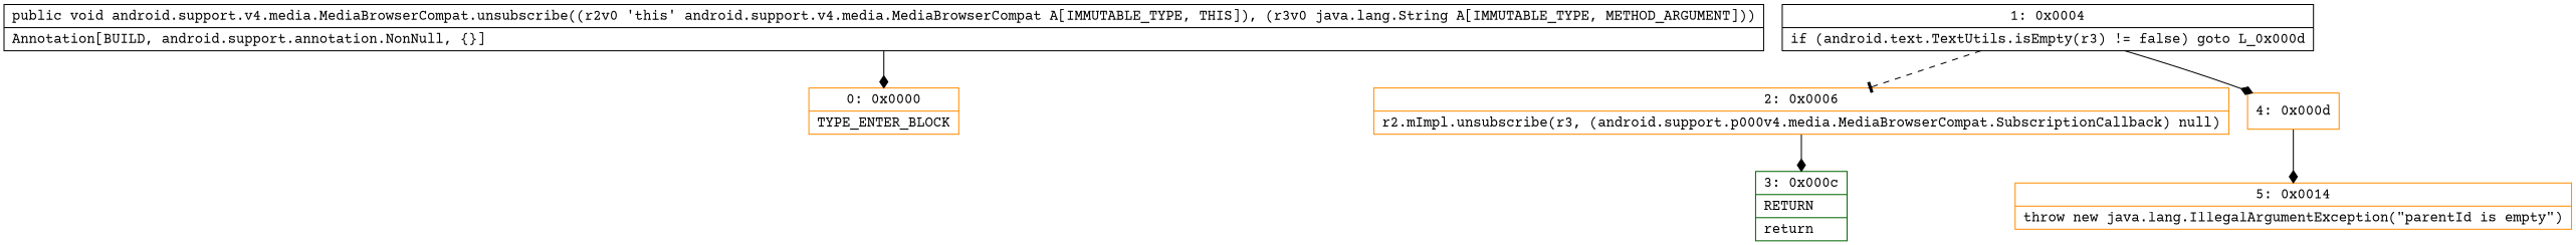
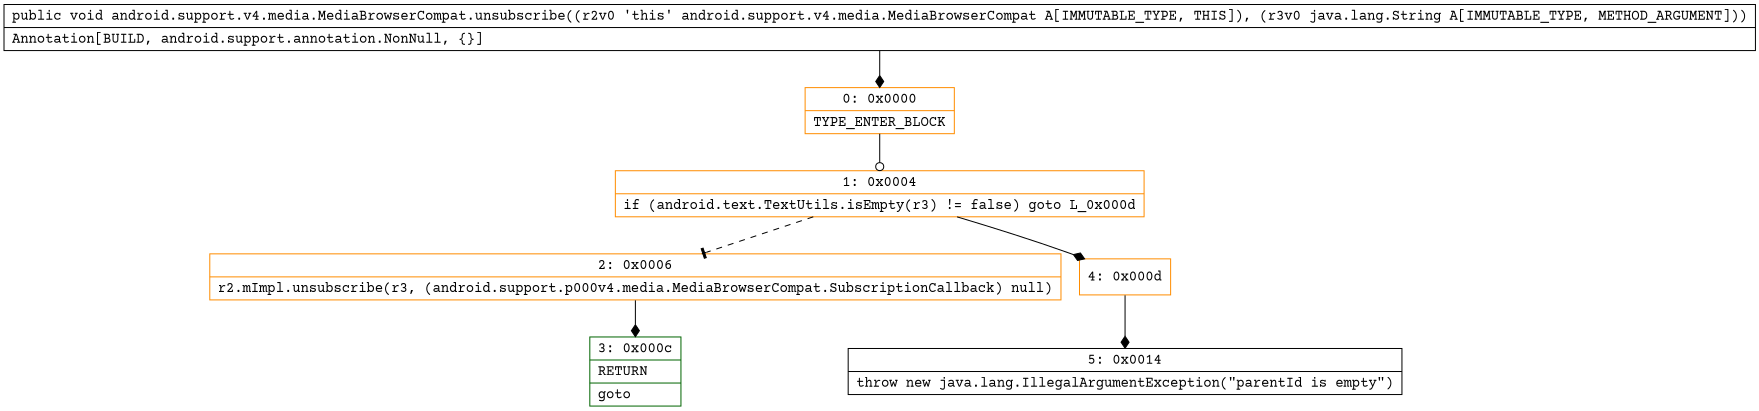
  digraph {
    fontname="Courier Prime"
    node [color=darkorange fontname="Courier Prime" shape=record]
    edge [arrowhead=diamond fontname="Courier Prime"]
    n1 [label="{0\:\ 0x0000|TYPE_ENTER_BLOCK\l}"]
-   n2 [color=black label="{1\:\ 0x0004|if (android.text.TextUtils.isEmpty(r3) != false) goto L_0x000d\l}"]
+   n2 [label="{1\:\ 0x0004|if (android.text.TextUtils.isEmpty(r3) != false) goto L_0x000d\l}"]
    n3 [label="{2\:\ 0x0006|r2.mImpl.unsubscribe(r3, (android.support.p000v4.media.MediaBrowserCompat.SubscriptionCallback) null)\l}"]
    n4 [label="{4\:\ 0x000d}"]
-   n5 [color=darkgreen label="{3\:\ 0x000c|RETURN\l|return\l}"]
-   n6 [label="{5\:\ 0x0014|throw new java.lang.IllegalArgumentException(\"parentId is empty\")\l}"]
+   n5 [color=darkgreen label="{3\:\ 0x000c|RETURN\l|goto\l}"]
+   n6 [color=black label="{5\:\ 0x0014|throw new java.lang.IllegalArgumentException(\"parentId is empty\")\l}"]
    n7 [color=black label="{public void android.support.v4.media.MediaBrowserCompat.unsubscribe((r2v0 'this' android.support.v4.media.MediaBrowserCompat A[IMMUTABLE_TYPE, THIS]), (r3v0 java.lang.String A[IMMUTABLE_TYPE, METHOD_ARGUMENT]))  | Annotation[BUILD, android.support.annotation.NonNull, \{\}]\l}"]
+   n1 -> n2 [arrowhead=odot]
    n2 -> n3 [arrowhead=tee style=dashed]
    n2 -> n4
    n3 -> n5
    n4 -> n6
    n7 -> n1
  }
